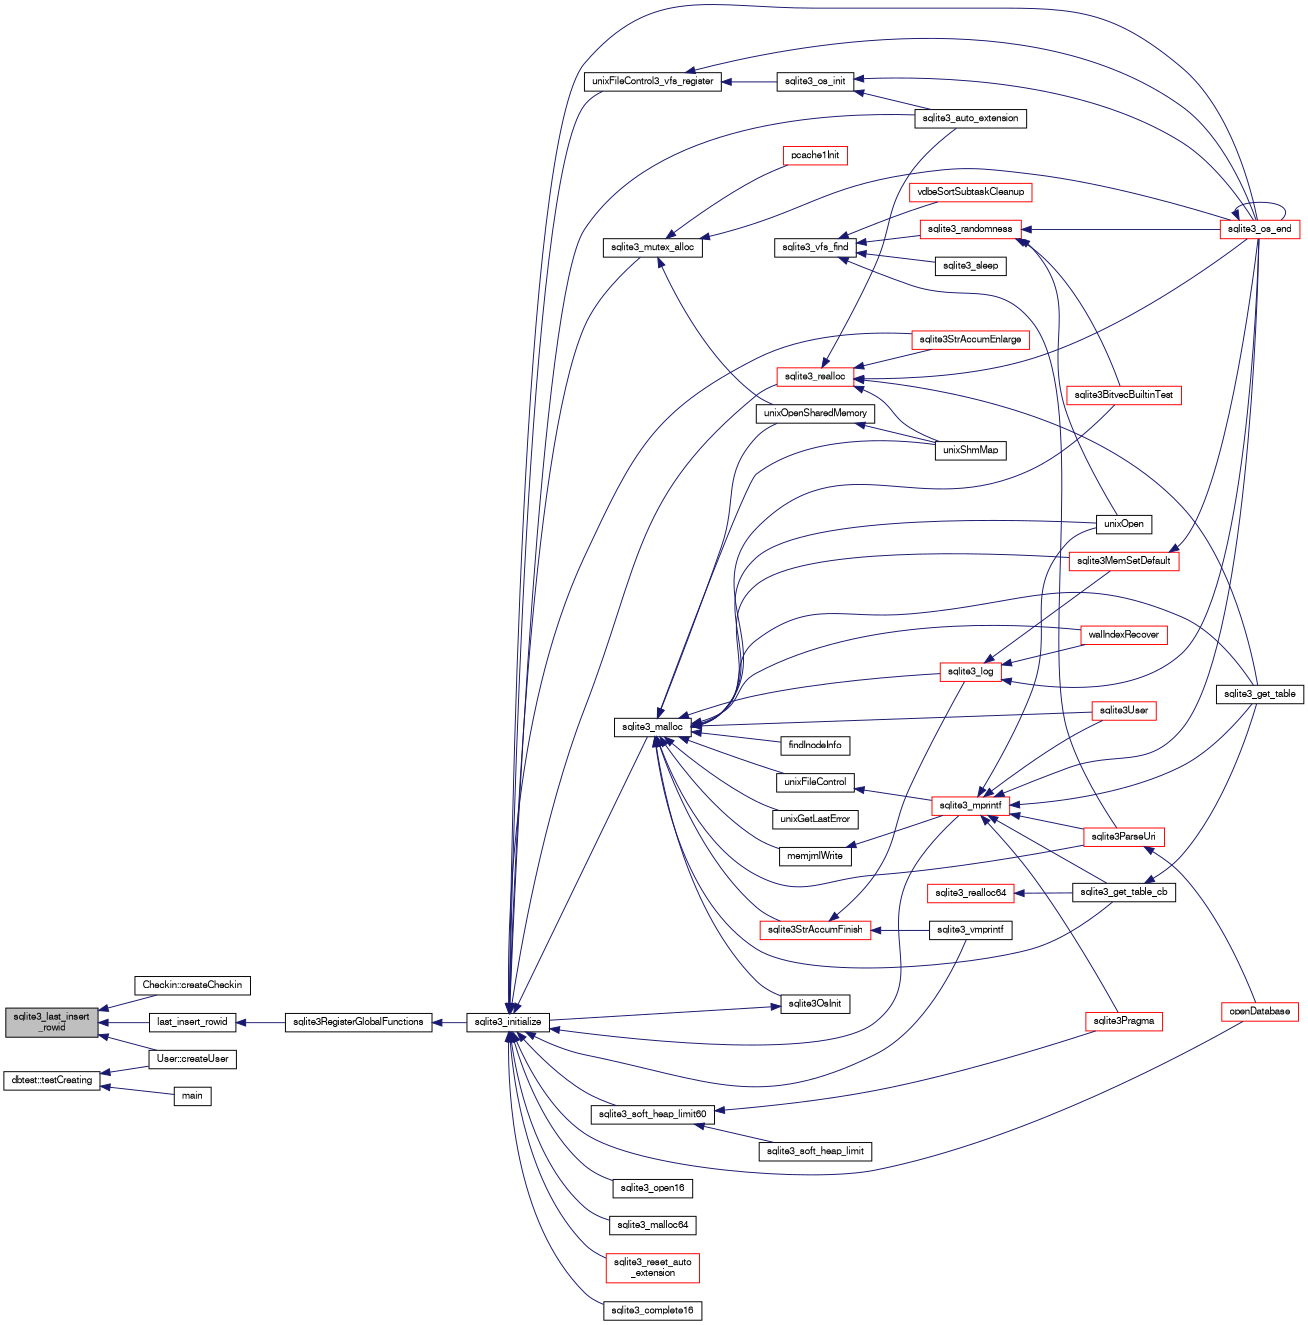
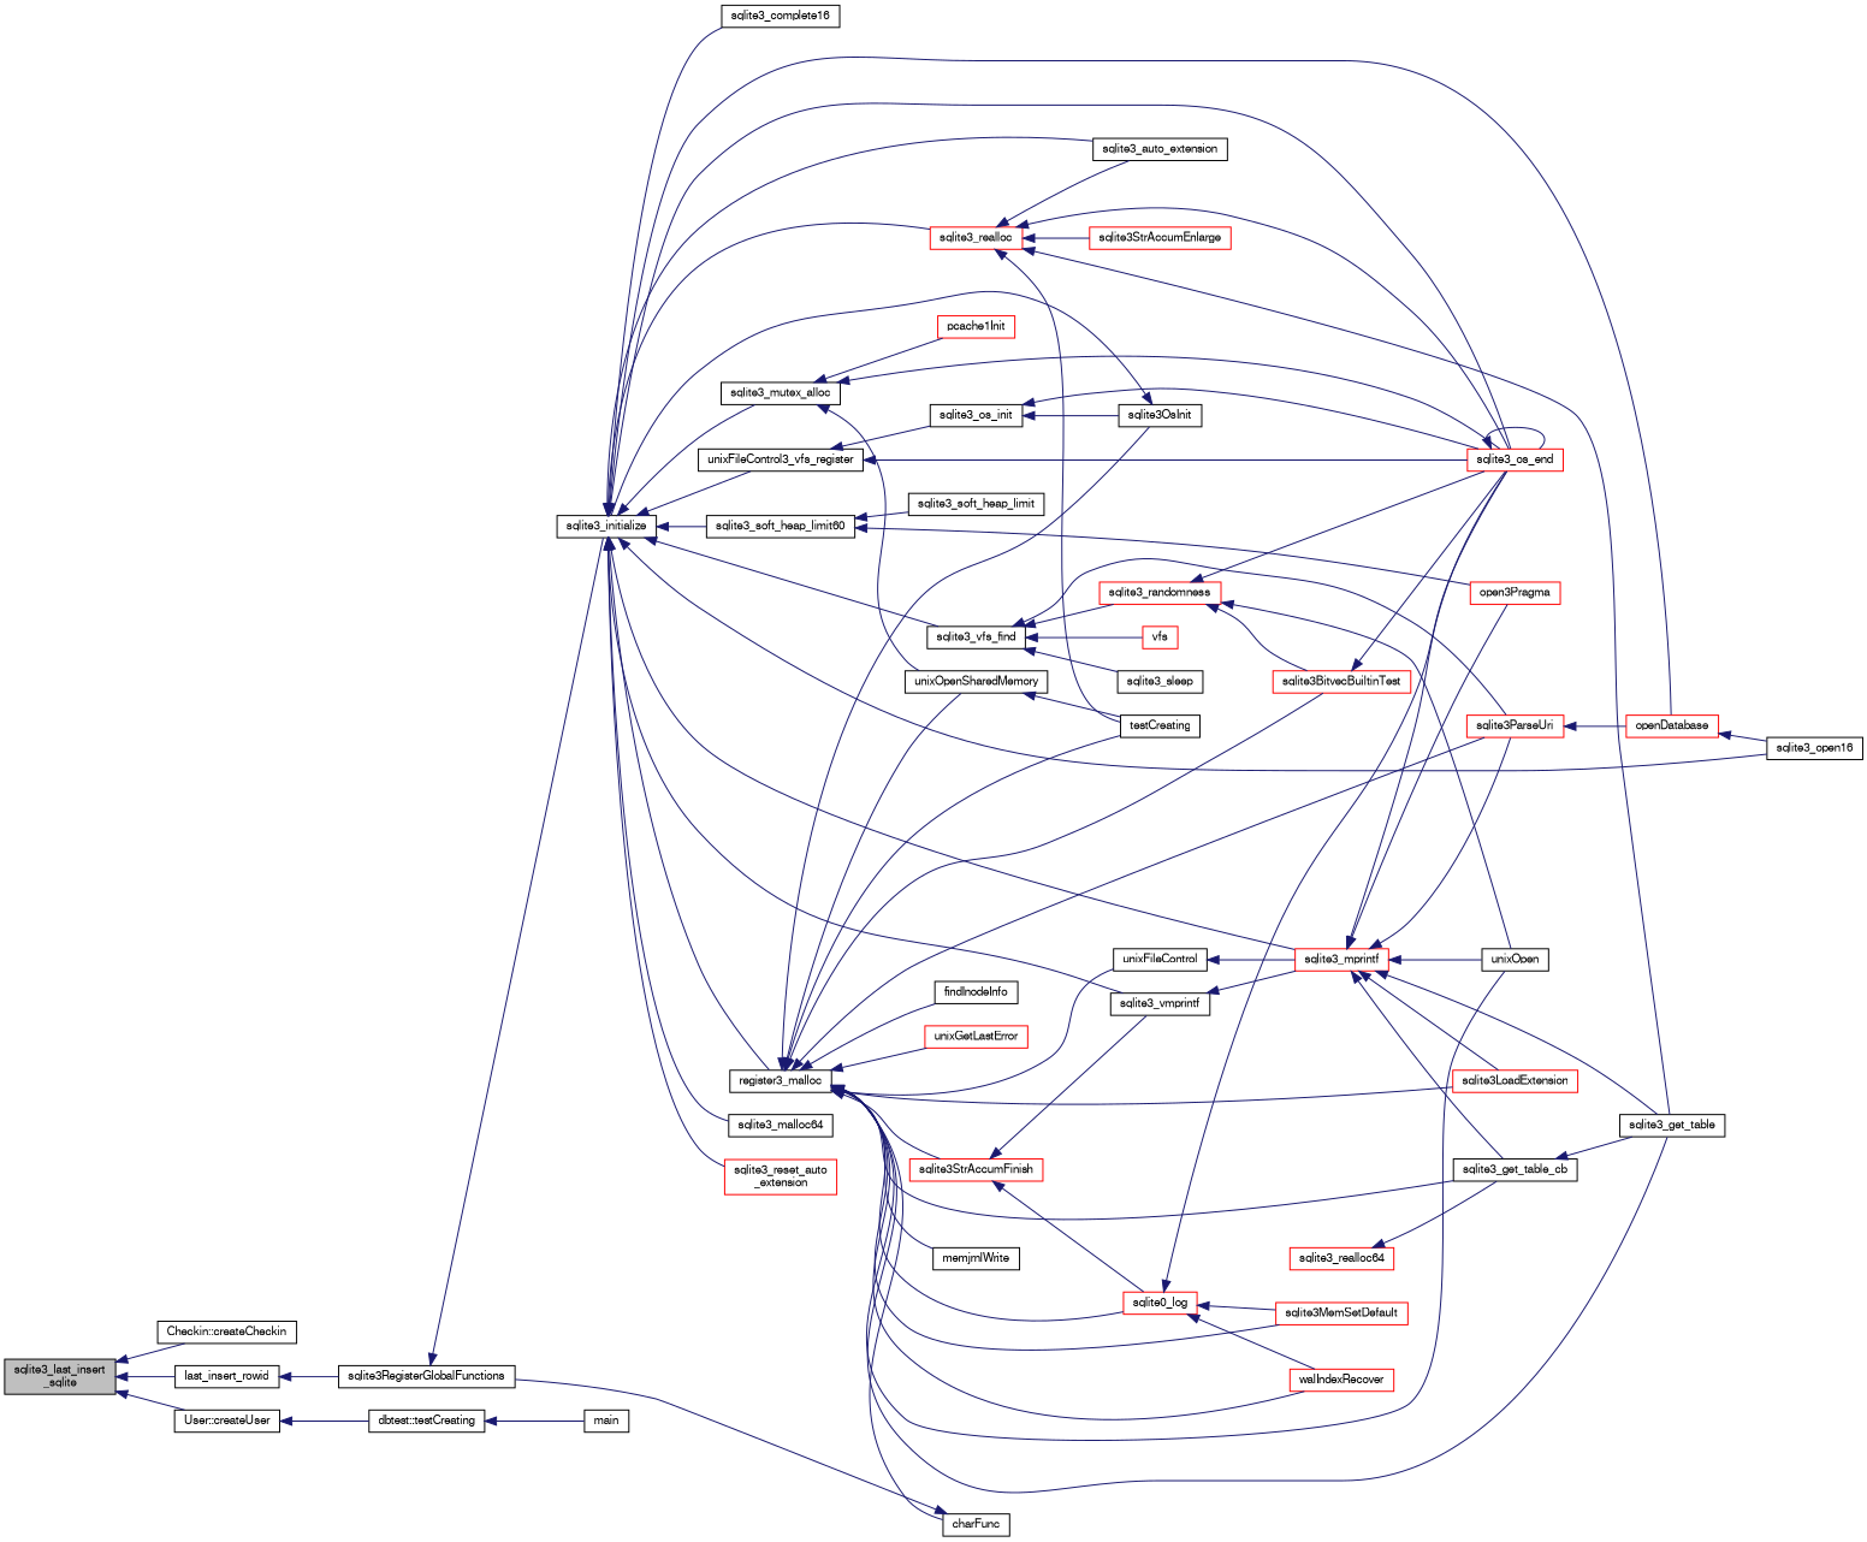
  digraph {
    rankdir=LR
    node [color=black fillcolor=white fontname=FreeSans fontsize=10 shape=record style=filled]
    edge [color=midnightblue dir=back fontname=FreeSans fontsize=10 labelfontname=FreeSans labelfontsize=10 style=solid]
-   n1 [fillcolor=grey75 fontcolor=black height=0.2 label="sqlite3_last_insert\l_rowid" width=0.4]
+   n1 [fillcolor=grey75 fontcolor=black height=0.2 label="sqlite3_last_insert\l_sqlite" width=0.4]
    n2 [height=0.2 label="Checkin::createCheckin" width=0.4]
    n3 [height=0.2 label=last_insert_rowid width=0.4]
    n4 [height=0.2 label="User::createUser" width=0.4]
    n5 [height=0.2 label=sqlite3RegisterGlobalFunctions width=0.4]
    n6 [height=0.2 label="dbtest::testCreating" width=0.4]
    n7 [height=0.2 label=sqlite3_initialize width=0.4]
    n8 [height=0.2 label=sqlite3_vfs_find width=0.4]
    n9 [color=red height=0.2 label=sqlite3_os_end width=0.4]
    n10 [color=red height=0.2 label=openDatabase width=0.4]
    n11 [height=0.2 label=sqlite3_open16 width=0.4]
    n12 [height=0.2 label=unixFileControl3_vfs_register width=0.4]
    n13 [height=0.2 label=sqlite3_mutex_alloc width=0.4]
    n14 [height=0.2 label=sqlite3_soft_heap_limit60 width=0.4]
-   n15 [height=0.2 label=sqlite3_malloc width=0.4]
+   n15 [height=0.2 label=register3_malloc width=0.4]
    n16 [height=0.2 label=sqlite3_vmprintf width=0.4]
    n17 [color=red height=0.2 label=sqlite3_mprintf width=0.4]
    n18 [height=0.2 label=sqlite3_malloc64 width=0.4]
    n19 [color=red height=0.2 label=sqlite3_realloc width=0.4]
    n20 [height=0.2 label=sqlite3_auto_extension width=0.4]
    n21 [color=red height=0.2 label="sqlite3_reset_auto\l_extension" width=0.4]
    n22 [height=0.2 label=sqlite3_complete16 width=0.4]
    n23 [color=red height=0.2 label=sqlite3_randomness width=0.4]
-   n24 [color=red height=0.2 label=vdbeSortSubtaskCleanup width=0.4]
+   n24 [color=red height=0.2 label=vfs width=0.4]
    n25 [color=red height=0.2 label=sqlite3ParseUri width=0.4]
    n26 [height=0.2 label=sqlite3_sleep width=0.4]
    n27 [height=0.2 label=sqlite3_os_init width=0.4]
    n28 [height=0.2 label=unixOpenSharedMemory width=0.4]
    n29 [color=red height=0.2 label=pcache1Init width=0.4]
    n30 [height=0.2 label=sqlite3_soft_heap_limit width=0.4]
-   n31 [color=red height=0.2 label=sqlite3Pragma width=0.4]
+   n31 [color=red height=0.2 label=open3Pragma width=0.4]
    n32 [height=0.2 label=unixOpen width=0.4]
    n33 [color=red height=0.2 label=sqlite3BitvecBuiltinTest width=0.4]
    n34 [height=0.2 label=sqlite3OsInit width=0.4]
-   n35 [height=0.2 label=unixShmMap width=0.4]
+   n35 [height=0.2 label=testCreating width=0.4]
    n36 [color=red height=0.2 label=sqlite3MemSetDefault width=0.4]
    n37 [color=red height=0.2 label=sqlite3StrAccumFinish width=0.4]
    n38 [height=0.2 label=unixFileControl width=0.4]
-   n39 [color=red height=0.2 label=sqlite3User width=0.4]
+   n39 [color=red height=0.2 label=sqlite3LoadExtension width=0.4]
    n40 [height=0.2 label=sqlite3_get_table_cb width=0.4]
    n41 [height=0.2 label=sqlite3_get_table width=0.4]
-   n42 [color=red height=0.2 label=sqlite3_log width=0.4]
+   n42 [color=red height=0.2 label=sqlite0_log width=0.4]
    n43 [color=red height=0.2 label=walIndexRecover width=0.4]
    n44 [height=0.2 label=findInodeInfo width=0.4]
-   n45 [height=0.2 label=unixGetLastError width=0.4]
+   n45 [color=red height=0.2 label=unixGetLastError width=0.4]
    n46 [height=0.2 label=memjrnlWrite width=0.4]
+   n47 [height=0.2 label=charFunc width=0.4]
    n48 [color=red height=0.2 label=sqlite3StrAccumEnlarge width=0.4]
    n49 [color=red height=0.2 label=sqlite3_realloc64 width=0.4]
    n50 [height=0.2 label=main width=0.4]
    n1 -> n2
    n1 -> n3
    n1 -> n4
    n3 -> n5
-   n6 -> n4
+   n4 -> n6
    n5 -> n7
    n6 -> n50
-   n7 -> n48
+   n7 -> n8
    n7 -> n9
    n7 -> n10
    n7 -> n11
    n7 -> n12
    n7 -> n13
    n7 -> n14
    n7 -> n15
    n7 -> n16
    n7 -> n17
    n7 -> n18
    n7 -> n19
    n7 -> n20
    n7 -> n21
    n7 -> n22
    n8 -> n23
    n8 -> n24
    n8 -> n25
    n8 -> n26
    n9 -> n9
+   n10 -> n11
    n12 -> n9
    n12 -> n27
    n13 -> n9
    n13 -> n28
    n13 -> n29
    n14 -> n30
    n14 -> n31
    n15 -> n25
    n15 -> n28
    n15 -> n32
    n15 -> n33
    n15 -> n34
    n15 -> n35
    n15 -> n36
    n15 -> n37
    n15 -> n38
    n15 -> n39
    n15 -> n40
    n15 -> n41
    n15 -> n42
    n15 -> n43
    n15 -> n44
    n15 -> n45
    n15 -> n46
-   n46 -> n17
+   n15 -> n47
+   n16 -> n17
    n17 -> n9
    n17 -> n25
    n17 -> n31
    n17 -> n32
    n17 -> n39
    n17 -> n40
    n17 -> n41
    n19 -> n9
    n19 -> n20
    n19 -> n35
    n19 -> n41
    n19 -> n48
    n23 -> n9
    n23 -> n32
    n23 -> n33
    n25 -> n10
    n27 -> n9
-   n27 -> n20
+   n27 -> n34
    n28 -> n35
    n34 -> n7
-   n36 -> n9
+   n33 -> n9
    n37 -> n16
    n37 -> n42
    n38 -> n17
    n40 -> n41
    n42 -> n9
    n42 -> n36
    n42 -> n43
+   n47 -> n5
    n49 -> n40
  }
